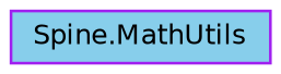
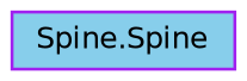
  digraph {
    rankdir=LR
-   n1 [color=purple fillcolor=skyblue fontname=Helvetica fontsize=10 height=0.2 label="Spine.MathUtils" shape=box style=filled width=0.4]
+   n1 [color=purple fillcolor=skyblue fontname=Helvetica fontsize=10 height=0.2 label="Spine.Spine" shape=box style=filled width=0.4]
  }
